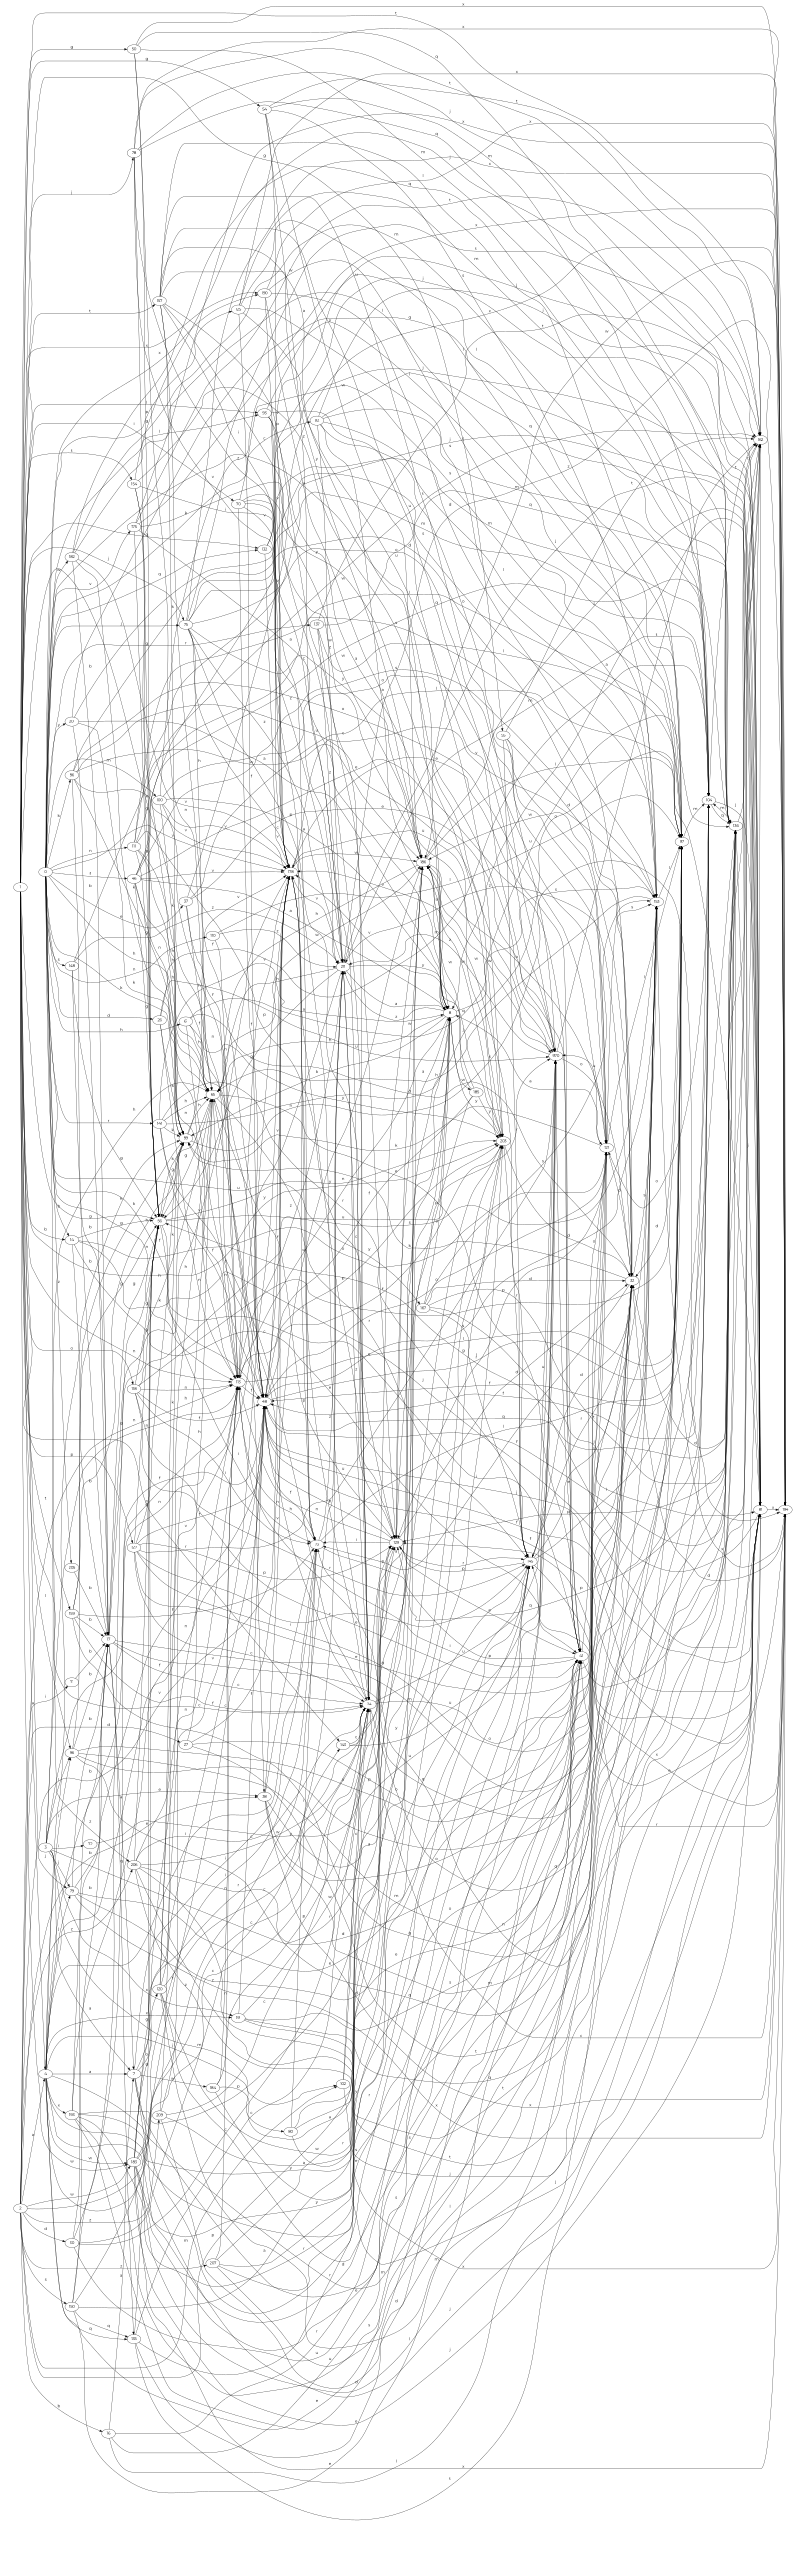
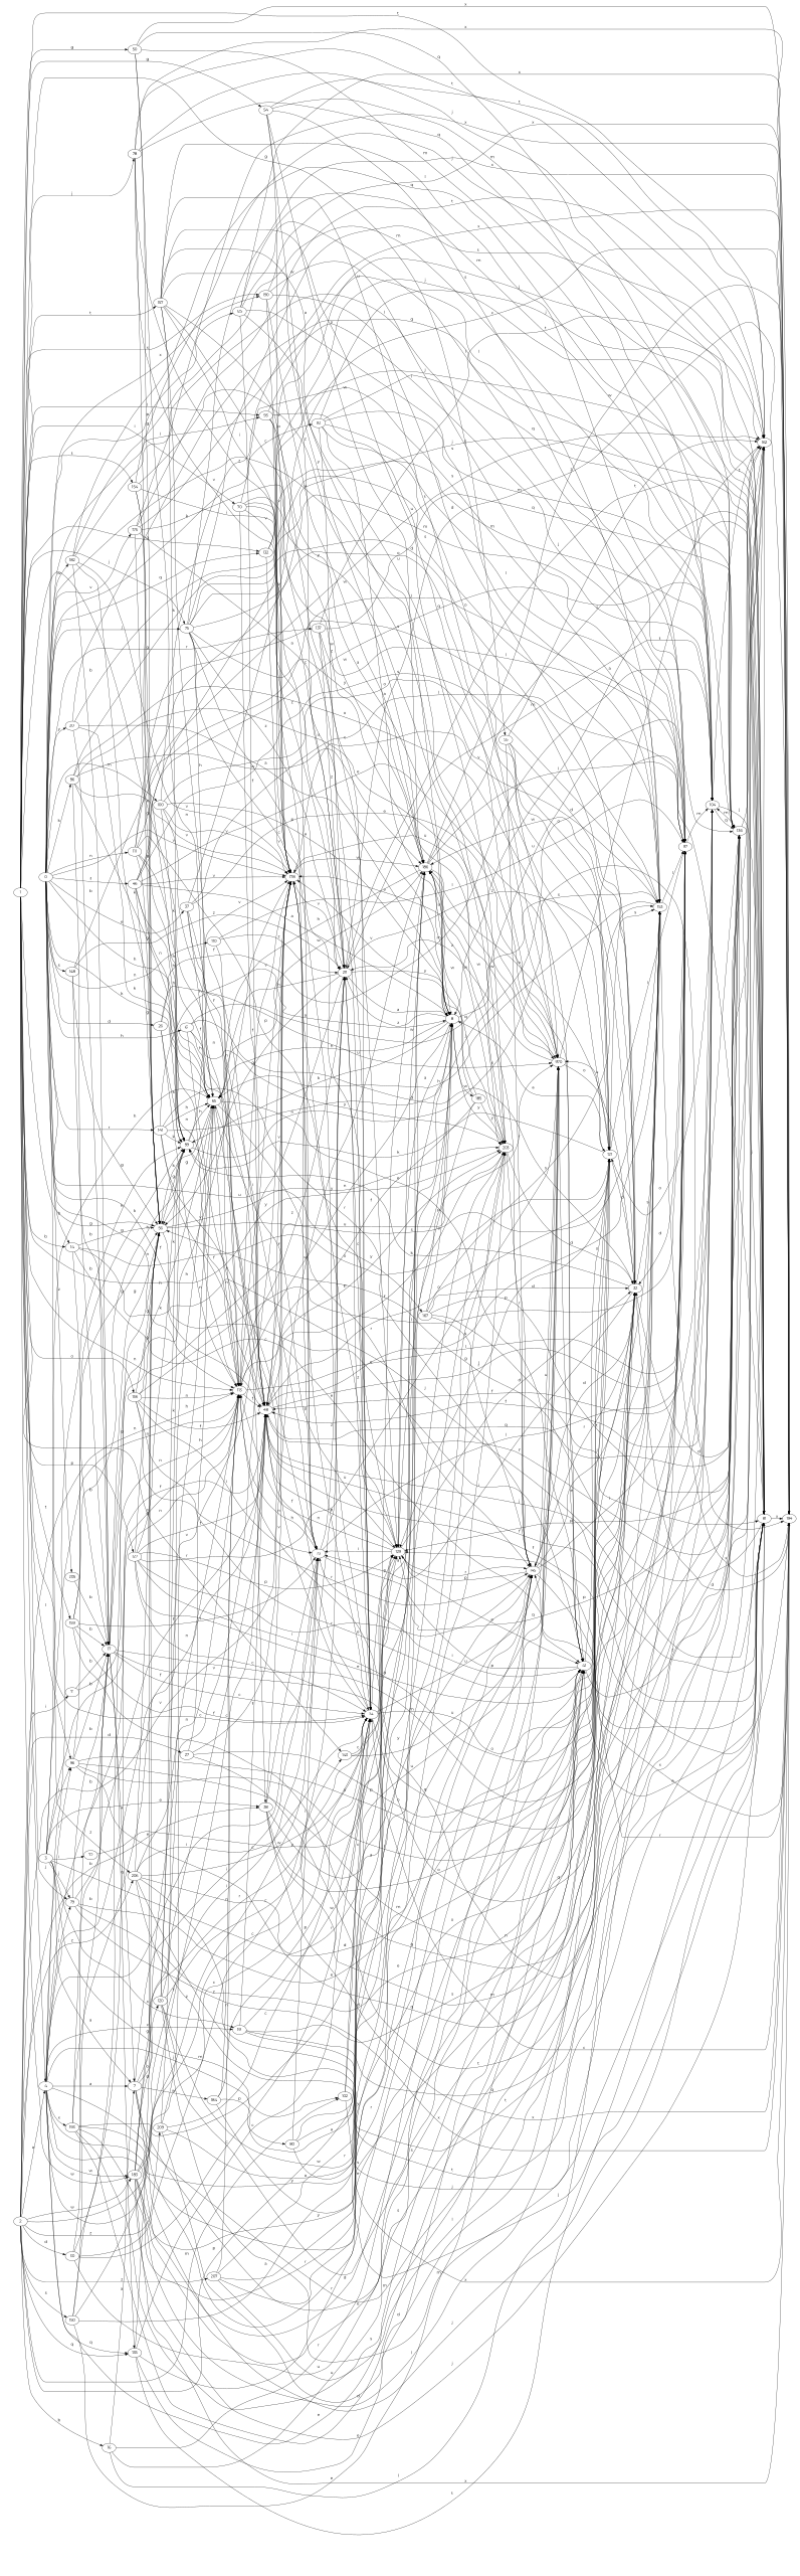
  strict digraph {
    fontname=Montserrat
    rankdir=LR
    node [fontname=Montserrat]
    edge [fontname=Montserrat]
    0
    14
    26
    37
    46
    48
    61
    65
    75
    82
    86
    89
    93
    100
    110
    111
    113
    125
    132
    137
    141
    148
    167
    n24 [label=970]
    175
    178
    182
    190
    201
    205
    206
    56
    41
    81
    17
    121
    104
    97
    194
    153
    8
    136
    203
    32
    129
    145
    186
    24
    162
    211
    73
    1
    4
    38
    50
    54
    55
    70
    78
    79
    96
    118
    127
    143
    154
    157
    159
    183
    135
    7
    191
    80
    193
    2
    16
    27
    30
    71
    102
    150
    207
    209
    3
    72
    120
    184
    185
    0 -> 14 [label=b]
    0 -> 26 [label=d]
    0 -> 37 [label=e]
    0 -> 46 [label=f]
    0 -> 48 [label=f]
    0 -> 61 [label=h]
    0 -> 65 [label=h]
    0 -> 75 [label=j]
    0 -> 82 [label=k]
    0 -> 86 [label=k]
    0 -> 89 [label=k]
    0 -> 93 [label=l]
    0 -> 100 [label=m]
    0 -> 110 [label=n]
    0 -> 111 [label=n]
    0 -> 113 [label=n]
    0 -> 125 [label=p]
    0 -> 132 [label=q]
    0 -> 137 [label=r]
    0 -> 141 [label=r]
    0 -> 148 [label=s]
    0 -> 167 [label=u]
    0 -> n24 [label=u]
    0 -> 175 [label=v]
    0 -> 178 [label=v]
    0 -> 182 [label=w]
    0 -> 190 [label=x]
    0 -> 201 [label=y]
    0 -> 205 [label=z]
    0 -> 206 [label=z]
    14 -> 56 [label=g]
    14 -> 41 [label=e]
    14 -> 81 [label=j]
    14 -> 17 [label=b]
    14 -> 121 [label=o]
    26 -> 89 [label=k]
    26 -> 113 [label=n]
    26 -> n24 [label=u]
    26 -> 104 [label=m]
    37 -> 65 [label=h]
    37 -> 113 [label=n]
    37 -> 41 [label=e]
    37 -> 97 [label=l]
    37 -> 194 [label=x]
    46 -> 65 [label=h]
    46 -> 113 [label=n]
    46 -> 178 [label=v]
    46 -> 56 [label=g]
    46 -> 41 [label=e]
    46 -> 81 [label=j]
    46 -> 153 [label=s]
    46 -> 8 [label=a]
    46 -> 136 [label=q]
    48 -> 178 [label=v]
    48 -> 81 [label=j]
    48 -> 121 [label=o]
    48 -> 97 [label=l]
    48 -> 153 [label=s]
    48 -> 136 [label=q]
    61 -> 48 [label=f]
    61 -> 65 [label=h]
    61 -> 136 [label=q]
    61 -> 203 [label=y]
    61 -> 32 [label=d]
    65 -> 113 [label=n]
    65 -> 56 [label=g]
    65 -> 41 [label=e]
    65 -> 129 [label=p]
    65 -> 145 [label=r]
    65 -> 186 [label=w]
    75 -> 65 [label=h]
    75 -> 121 [label=o]
    75 -> 194 [label=x]
    75 -> 153 [label=s]
    75 -> 203 [label=y]
    75 -> 32 [label=d]
    75 -> 129 [label=p]
    75 -> 24 [label=c]
    75 -> 162 [label=t]
    75 -> 211 [label=z]
    82 -> 81 [label=j]
    82 -> 121 [label=o]
    82 -> 104 [label=m]
    82 -> 97 [label=l]
    82 -> 8 [label=a]
    82 -> 136 [label=q]
    82 -> 211 [label=z]
    86 -> 113 [label=n]
    86 -> n24 [label=u]
    86 -> 178 [label=v]
    86 -> 81 [label=j]
    86 -> 17 [label=b]
    86 -> 121 [label=o]
    86 -> 186 [label=w]
    89 -> 65 [label=h]
    89 -> 178 [label=v]
    89 -> 56 [label=g]
    89 -> 194 [label=x]
    93 -> n24 [label=u]
    93 -> 178 [label=v]
    93 -> 97 [label=l]
    93 -> 8 [label=a]
    93 -> 186 [label=w]
    100 -> 48 [label=f]
    100 -> 89 [label=k]
    100 -> 178 [label=v]
    100 -> 121 [label=o]
    100 -> 194 [label=x]
    100 -> 8 [label=a]
    110 -> 113 [label=n]
    110 -> 97 [label=l]
    110 -> 211 [label=z]
    111 -> 48 [label=f]
    111 -> 65 [label=h]
    111 -> 56 [label=g]
    111 -> 104 [label=m]
    111 -> 97 [label=l]
    111 -> 153 [label=s]
    111 -> 129 [label=p]
    113 -> 48 [label=f]
    113 -> 178 [label=v]
    113 -> 97 [label=l]
    113 -> 203 [label=y]
    113 -> 211 [label=z]
    125 -> 48 [label=f]
    125 -> n24 [label=u]
    125 -> 104 [label=m]
    125 -> 97 [label=l]
    125 -> 194 [label=x]
    125 -> 153 [label=s]
    132 -> 178 [label=v]
    132 -> 81 [label=j]
    132 -> 104 [label=m]
    137 -> 97 [label=l]
    137 -> 136 [label=q]
    137 -> 24 [label=c]
    137 -> 162 [label=t]
    137 -> 211 [label=z]
    141 -> 48 [label=f]
    141 -> 65 [label=h]
    141 -> 89 [label=k]
    141 -> 81 [label=j]
    141 -> 8 [label=a]
    141 -> 145 [label=r]
    141 -> 24 [label=c]
    148 -> 56 [label=g]
    148 -> 17 [label=b]
    148 -> 162 [label=t]
    148 -> 211 [label=z]
    167 -> 81 [label=j]
    167 -> 153 [label=s]
    167 -> 8 [label=a]
    167 -> 32 [label=d]
    167 -> 145 [label=r]
    167 -> 162 [label=t]
    n24 -> 41 [label=e]
    n24 -> 121 [label=o]
    n24 -> 186 [label=w]
    n24 -> 162 [label=t]
    n24 -> 211 [label=z]
    175 -> 56 [label=g]
    175 -> 97 [label=l]
    175 -> 194 [label=x]
    175 -> 8 [label=a]
    175 -> 203 [label=y]
    175 -> 162 [label=t]
    178 -> 48 [label=f]
    178 -> n24 [label=u]
-   178 -> 41 [label=e]
    178 -> 129 [label=p]
    178 -> 186 [label=w]
    178 -> 73 [label=i]
    182 -> 89 [label=k]
    182 -> 178 [label=v]
    182 -> 17 [label=b]
    182 -> 104 [label=m]
    182 -> 97 [label=l]
    182 -> 136 [label=q]
    190 -> 178 [label=v]
    190 -> 194 [label=x]
    190 -> 153 [label=s]
    190 -> 32 [label=d]
    190 -> 186 [label=w]
    201 -> 89 [label=k]
    201 -> 81 [label=j]
    201 -> 17 [label=b]
    201 -> 8 [label=a]
    201 -> 136 [label=q]
    205 -> 17 [label=b]
    206 -> 113 [label=n]
    206 -> 56 [label=g]
    206 -> 81 [label=j]
    206 -> 194 [label=x]
    206 -> 145 [label=r]
    206 -> 186 [label=w]
    206 -> 24 [label=c]
    206 -> 162 [label=t]
    56 -> 89 [label=k]
    56 -> 41 [label=e]
    56 -> 153 [label=s]
    56 -> 203 [label=y]
-   56 -> 73 [label=i]
+   37 -> 73 [label=i]
    41 -> 121 [label=o]
    41 -> 129 [label=p]
    41 -> 162 [label=t]
    41 -> 73 [label=i]
    81 -> 48 [label=f]
    81 -> 113 [label=n]
    81 -> 56 [label=g]
    81 -> 41 [label=e]
    81 -> 194 [label=x]
    81 -> 8 [label=a]
    81 -> 129 [label=p]
    17 -> 65 [label=h]
    17 -> 178 [label=v]
    17 -> 56 [label=g]
    17 -> 104 [label=m]
    17 -> 136 [label=q]
    17 -> 24 [label=c]
    17 -> 135 [label=q]
    17 -> 7 [label=a]
    121 -> 89 [label=k]
    121 -> 97 [label=l]
    121 -> 153 [label=s]
    121 -> 8 [label=a]
    121 -> 32 [label=d]
    121 -> 129 [label=p]
    104 -> 48 [label=f]
    104 -> 81 [label=j]
    104 -> 121 [label=o]
    104 -> 136 [label=q]
    104 -> 162 [label=t]
    97 -> 104 [label=m]
    97 -> 32 [label=d]
    194 -> 48 [label=f]
    194 -> 32 [label=d]
    194 -> 145 [label=r]
-   194 -> 186 [label=w]
+   186 -> 194 [label=w]
    194 -> 24 [label=c]
    194 -> 211 [label=z]
    153 -> 65 [label=h]
    153 -> 178 [label=v]
    153 -> 97 [label=l]
    153 -> 194 [label=x]
    8 -> 65 [label=h]
    8 -> 89 [label=k]
    8 -> 113 [label=n]
    8 -> 178 [label=v]
    8 -> 153 [label=s]
    8 -> 203 [label=y]
    8 -> 211 [label=z]
    8 -> 185 [label=w]
    136 -> 48 [label=f]
    136 -> 81 [label=j]
    136 -> 104 [label=m]
    136 -> 129 [label=p]
    136 -> 162 [label=t]
    203 -> 48 [label=f]
    203 -> 32 [label=d]
    203 -> 145 [label=r]
    203 -> 186 [label=w]
    32 -> 89 [label=k]
    32 -> n24 [label=u]
    32 -> 153 [label=s]
    32 -> 145 [label=r]
    32 -> 186 [label=w]
    32 -> 211 [label=z]
    32 -> 73 [label=i]
    129 -> 48 [label=f]
    129 -> 113 [label=n]
    129 -> 41 [label=e]
    129 -> 8 [label=a]
    129 -> 32 [label=d]
    129 -> 145 [label=r]
    129 -> 186 [label=w]
    129 -> 73 [label=i]
    145 -> n24 [label=u]
    145 -> 97 [label=l]
    145 -> 194 [label=x]
    145 -> 153 [label=s]
    145 -> 32 [label=d]
    145 -> 129 [label=p]
    145 -> 186 [label=w]
    186 -> 65 [label=h]
    186 -> 81 [label=j]
    186 -> 121 [label=o]
    186 -> 97 [label=l]
    186 -> 8 [label=a]
    24 -> 65 [label=h]
    24 -> n24 [label=u]
    24 -> 178 [label=v]
    24 -> 121 [label=o]
    24 -> 136 [label=q]
    24 -> 129 [label=p]
    24 -> 211 [label=z]
    162 -> 48 [label=f]
    162 -> 32 [label=d]
    211 -> 65 [label=h]
    211 -> 113 [label=n]
    211 -> 178 [label=v]
    211 -> 56 [label=g]
    211 -> 81 [label=j]
    211 -> 104 [label=m]
    211 -> 8 [label=a]
    211 -> 203 [label=y]
    211 -> 24 [label=c]
    73 -> 48 [label=f]
    73 -> 113 [label=n]
    73 -> 97 [label=l]
    73 -> 136 [label=q]
    73 -> 211 [label=z]
    1 -> 14 [label=b]
    1 -> 75 [label=j]
    1 -> 93 [label=l]
    1 -> 113 [label=n]
    1 -> 132 [label=q]
    1 -> 190 [label=x]
    1 -> 56 [label=g]
    1 -> 203 [label=y]
    1 -> 24 [label=c]
    1 -> 162 [label=t]
    1 -> 4 [label=a]
    1 -> 38 [label=e]
    1 -> 50 [label=g]
    1 -> 54 [label=g]
    1 -> 55 [label=g]
    1 -> 70 [label=i]
    1 -> 78 [label=j]
    1 -> 79 [label=j]
    1 -> 96 [label=l]
    1 -> 118 [label=o]
    1 -> 127 [label=p]
    1 -> 143 [label=r]
    1 -> 154 [label=t]
    1 -> 157 [label=t]
    1 -> 159 [label=t]
    1 -> 183 [label=w]
    4 -> 48 [label=f]
    4 -> 89 [label=k]
    4 -> 113 [label=n]
    4 -> 41 [label=e]
    4 -> 104 [label=m]
    4 -> 153 [label=s]
    4 -> 32 [label=d]
    4 -> 24 [label=c]
    4 -> 73 [label=i]
    4 -> 79 [label=j]
    4 -> 96 [label=l]
    4 -> 183 [label=w]
    4 -> 135 [label=q]
    4 -> 7 [label=a]
    4 -> 191 [label=x]
    4 -> 80 [label=j]
    4 -> 193 [label=x]
    38 -> n24 [label=u]
    38 -> 178 [label=v]
    38 -> 121 [label=o]
    38 -> 104 [label=m]
    38 -> 194 [label=x]
    38 -> 73 [label=i]
    50 -> 113 [label=n]
    50 -> 56 [label=g]
    50 -> 104 [label=m]
    50 -> 194 [label=x]
    50 -> 136 [label=q]
    54 -> 178 [label=v]
    54 -> 104 [label=m]
    54 -> 153 [label=s]
    54 -> 186 [label=w]
    54 -> 162 [label=t]
    54 -> 211 [label=z]
    55 -> n24 [label=u]
    55 -> 121 [label=o]
    55 -> 32 [label=d]
    55 -> 145 [label=r]
    55 -> 162 [label=t]
    70 -> 48 [label=f]
    70 -> 178 [label=v]
    70 -> 153 [label=s]
    70 -> 186 [label=w]
    70 -> 24 [label=c]
    70 -> 211 [label=z]
    78 -> 178 [label=v]
    78 -> 56 [label=g]
    78 -> 81 [label=j]
    78 -> 194 [label=x]
    78 -> 136 [label=q]
    78 -> 162 [label=t]
    78 -> 211 [label=z]
    79 -> 48 [label=f]
    79 -> 41 [label=e]
    79 -> 17 [label=b]
    79 -> 194 [label=x]
    79 -> 32 [label=d]
    96 -> 65 [label=h]
    96 -> 17 [label=b]
    96 -> 121 [label=o]
    96 -> 104 [label=m]
    96 -> 97 [label=l]
    96 -> 136 [label=q]
    118 -> 48 [label=f]
    118 -> 113 [label=n]
    118 -> n24 [label=u]
    118 -> 56 [label=g]
    118 -> 41 [label=e]
    118 -> 97 [label=l]
    118 -> 145 [label=r]
    118 -> 73 [label=i]
    127 -> 48 [label=f]
    127 -> 89 [label=k]
    127 -> n24 [label=u]
    127 -> 56 [label=g]
    127 -> 41 [label=e]
    127 -> 32 [label=d]
    127 -> 129 [label=p]
    127 -> 145 [label=r]
    127 -> 24 [label=c]
    143 -> n24 [label=u]
    143 -> 8 [label=a]
    143 -> 24 [label=c]
    154 -> 65 [label=h]
    154 -> 56 [label=g]
    154 -> 81 [label=j]
    154 -> 203 [label=y]
    154 -> 73 [label=i]
    157 -> 48 [label=f]
    157 -> 89 [label=k]
    157 -> n24 [label=u]
    157 -> 97 [label=l]
    157 -> 8 [label=a]
    157 -> 203 [label=y]
    157 -> 129 [label=p]
    157 -> 186 [label=w]
    157 -> 24 [label=c]
    157 -> 73 [label=i]
    159 -> 89 [label=k]
    159 -> 56 [label=g]
    159 -> 17 [label=b]
    159 -> 136 [label=q]
    159 -> 24 [label=c]
    159 -> 73 [label=i]
    183 -> 113 [label=n]
    183 -> 178 [label=v]
    183 -> 56 [label=g]
    183 -> 41 [label=e]
    183 -> 81 [label=j]
    183 -> 97 [label=l]
    183 -> 194 [label=x]
    183 -> 203 [label=y]
    183 -> 24 [label=c]
    183 -> 73 [label=i]
    135 -> 56 [label=g]
    135 -> 41 [label=e]
    135 -> 145 [label=r]
    135 -> 24 [label=c]
    135 -> 162 [label=t]
    7 -> 41 [label=e]
    7 -> 81 [label=j]
    7 -> 153 [label=s]
    7 -> 73 [label=i]
    7 -> 143 [label=r]
    7 -> 120 [label=o]
    7 -> 184 [label=w]
    191 -> 48 [label=f]
    191 -> 153 [label=s]
    191 -> 136 [label=q]
    191 -> 186 [label=w]
    191 -> 162 [label=t]
    80 -> 121 [label=o]
    80 -> 8 [label=a]
    80 -> 203 [label=y]
    80 -> 73 [label=i]
    193 -> 178 [label=v]
    193 -> 17 [label=b]
    193 -> 153 [label=s]
    193 -> 203 [label=y]
    193 -> 32 [label=d]
    193 -> 129 [label=p]
    193 -> 145 [label=r]
    2 -> 113 [label=n]
    2 -> 178 [label=v]
    2 -> 206 [label=z]
    2 -> 129 [label=p]
    2 -> 211 [label=z]
    2 -> 4 [label=a]
    2 -> 38 [label=e]
    2 -> 183 [label=w]
-   150 -> 135 [label=q]
+   2 -> 135 [label=q]
    2 -> 16 [label=b]
    2 -> 27 [label=d]
    2 -> 30 [label=d]
    2 -> 71 [label=i]
    2 -> 102 [label=m]
    2 -> 150 [label=s]
    2 -> 207 [label=z]
    2 -> 209 [label=z]
    16 -> n24 [label=u]
    16 -> 97 [label=l]
    16 -> 145 [label=r]
    16 -> 7 [label=a]
    27 -> 65 [label=h]
    27 -> 121 [label=o]
    27 -> 186 [label=w]
    27 -> 162 [label=t]
    30 -> 113 [label=n]
    30 -> n24 [label=u]
    30 -> 17 [label=b]
    30 -> 24 [label=c]
    30 -> 211 [label=z]
+   71 -> 113 [label=n]
    71 -> 17 [label=b]
    102 -> 81 [label=j]
    102 -> 129 [label=p]
    102 -> 24 [label=c]
    150 -> 48 [label=f]
    150 -> 56 [label=g]
    150 -> 41 [label=e]
    150 -> 17 [label=b]
    150 -> 8 [label=a]
    207 -> 113 [label=n]
    207 -> 97 [label=l]
    207 -> 203 [label=y]
    207 -> 145 [label=r]
    207 -> 186 [label=w]
    209 -> 65 [label=h]
    209 -> 89 [label=k]
    209 -> 8 [label=a]
    209 -> 32 [label=d]
    209 -> 24 [label=c]
    3 -> 48 [label=f]
    3 -> 65 [label=h]
    3 -> 113 [label=n]
    3 -> 32 [label=d]
    3 -> 38 [label=e]
    3 -> 79 [label=j]
    3 -> 96 [label=l]
    3 -> 7 [label=a]
    3 -> 191 [label=x]
    3 -> 102 [label=m]
    3 -> 72 [label=i]
    72 -> 203 [label=y]
    120 -> 48 [label=f]
    120 -> 65 [label=h]
    120 -> 89 [label=k]
    120 -> 104 [label=m]
    120 -> 153 [label=s]
    120 -> 145 [label=r]
    120 -> 24 [label=c]
    184 -> 113 [label=n]
    184 -> 41 [label=e]
    184 -> 8 [label=a]
    184 -> 129 [label=p]
    185 -> 48 [label=f]
    185 -> 178 [label=v]
    185 -> 203 [label=y]
    185 -> 129 [label=p]
    185 -> 186 [label=w]
  }
